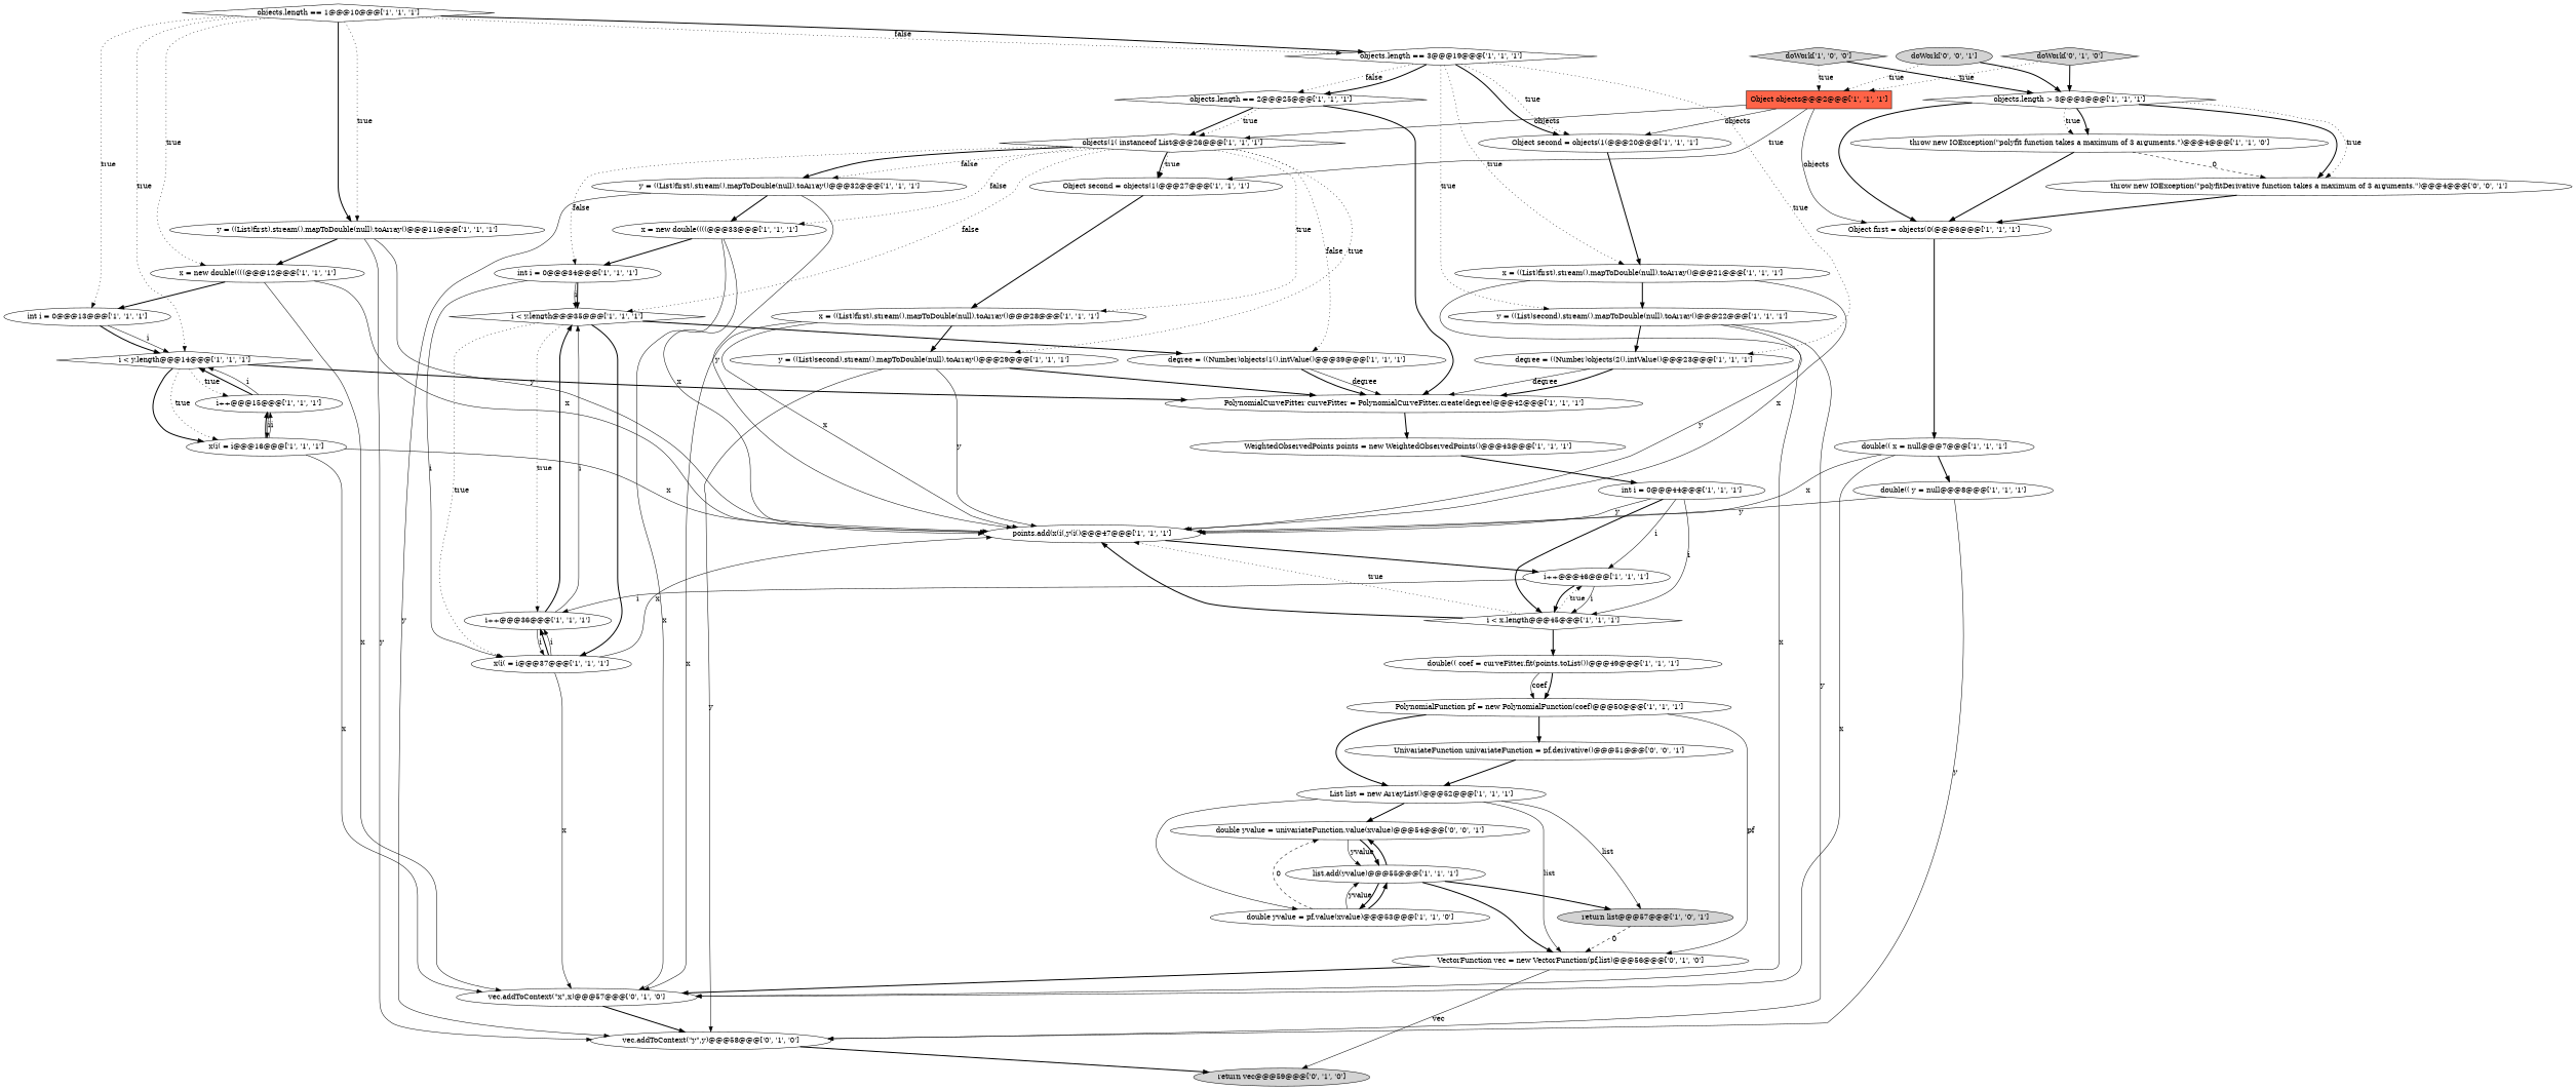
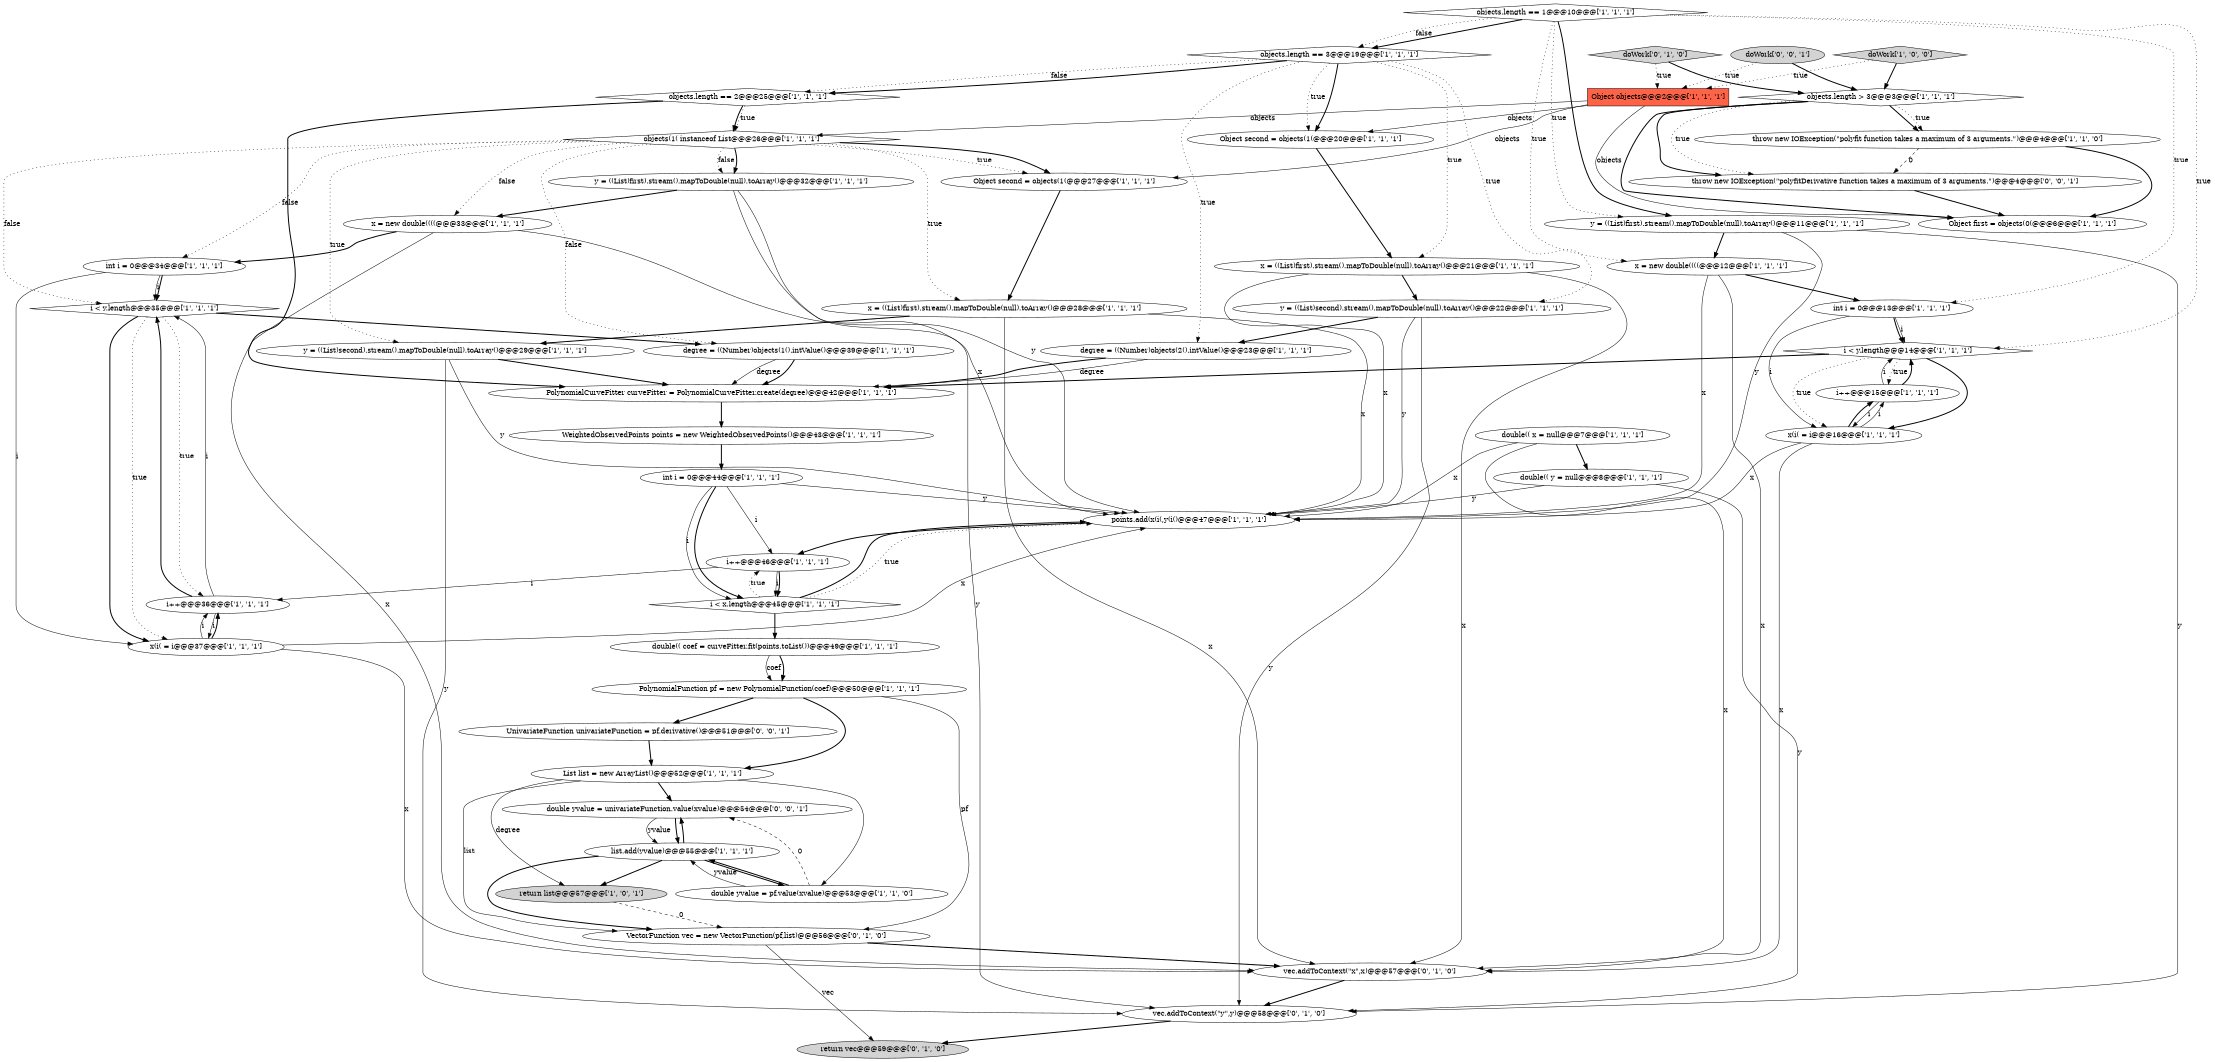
  digraph {
    node [fillcolor=white shape=ellipse style=filled]
    edge [style=bold]
    n1 [label="objects(1( instanceof List@@@26@@@['1', '1', '1']" shape=diamond]
    n2 [label="int i = 0@@@34@@@['1', '1', '1']"]
    n3 [label="x = new double((((@@@33@@@['1', '1', '1']"]
    n4 [label="y = ((List)second).stream().mapToDouble(null).toArray()@@@29@@@['1', '1', '1']"]
    n5 [label="Object second = objects(1(@@@27@@@['1', '1', '1']"]
    n6 [label="y = ((List)first).stream().mapToDouble(null).toArray()@@@32@@@['1', '1', '1']"]
    n7 [label="i < y.length@@@35@@@['1', '1', '1']" shape=diamond]
    n8 [label="degree = ((Number)objects(1().intValue()@@@39@@@['1', '1', '1']"]
    n9 [label="x = ((List)first).stream().mapToDouble(null).toArray()@@@28@@@['1', '1', '1']"]
    n10 [label="x(i( = i@@@37@@@['1', '1', '1']"]
    n11 [label="points.add(x(i(,y(i()@@@47@@@['1', '1', '1']"]
    n12 [label="vec.addToContext(\"x\",x)@@@57@@@['0', '1', '0']"]
    n13 [label="PolynomialCurveFitter curveFitter = PolynomialCurveFitter.create(degree)@@@42@@@['1', '1', '1']"]
    n14 [label="vec.addToContext(\"y\",y)@@@58@@@['0', '1', '0']"]
    n15 [label="i++@@@36@@@['1', '1', '1']"]
    n16 [label="int i = 0@@@44@@@['1', '1', '1']"]
    n17 [label="i < x.length@@@45@@@['1', '1', '1']" shape=diamond]
    n18 [label="i++@@@46@@@['1', '1', '1']"]
    n19 [label="double(( coef = curveFitter.fit(points.toList())@@@49@@@['1', '1', '1']"]
    n20 [fillcolor=lightgray label="return vec@@@59@@@['0', '1', '0']"]
    n21 [label="double yvalue = univariateFunction.value(xvalue)@@@54@@@['0', '0', '1']"]
    n22 [label="list.add(yvalue)@@@55@@@['1', '1', '1']"]
    n23 [fillcolor=lightgray label="return list@@@57@@@['1', '0', '1']"]
    n24 [label="VectorFunction vec = new VectorFunction(pf,list)@@@56@@@['0', '1', '0']"]
    n25 [label="double yvalue = pf.value(xvalue)@@@53@@@['1', '1', '0']"]
    n26 [label="Object second = objects(1(@@@20@@@['1', '1', '1']"]
    n27 [label="x = ((List)first).stream().mapToDouble(null).toArray()@@@21@@@['1', '1', '1']"]
    n28 [label="y = ((List)second).stream().mapToDouble(null).toArray()@@@22@@@['1', '1', '1']"]
    n29 [label="WeightedObservedPoints points = new WeightedObservedPoints()@@@43@@@['1', '1', '1']"]
    n30 [label="objects.length == 3@@@19@@@['1', '1', '1']" shape=diamond]
    n31 [label="objects.length == 2@@@25@@@['1', '1', '1']" shape=diamond]
    n32 [label="degree = ((Number)objects(2().intValue()@@@23@@@['1', '1', '1']"]
    n33 [label="PolynomialFunction pf = new PolynomialFunction(coef)@@@50@@@['1', '1', '1']"]
    n34 [label="List list = new ArrayList()@@@52@@@['1', '1', '1']"]
    n35 [label="UnivariateFunction univariateFunction = pf.derivative()@@@51@@@['0', '0', '1']"]
    n36 [label="throw new IOException(\"polyfit function takes a maximum of 3 arguments.\")@@@4@@@['1', '1', '0']"]
    n37 [label="Object first = objects(0(@@@6@@@['1', '1', '1']"]
    n38 [label="throw new IOException(\"polyfitDerivative function takes a maximum of 3 arguments.\")@@@4@@@['0', '0', '1']"]
    n39 [label="double(( x = null@@@7@@@['1', '1', '1']"]
    n40 [label="i++@@@15@@@['1', '1', '1']"]
    n41 [label="x(i( = i@@@16@@@['1', '1', '1']"]
    n42 [label="i < y.length@@@14@@@['1', '1', '1']" shape=diamond]
    n43 [label="objects.length == 1@@@10@@@['1', '1', '1']" shape=diamond]
    n44 [label="y = ((List)first).stream().mapToDouble(null).toArray()@@@11@@@['1', '1', '1']"]
    n45 [label="x = new double((((@@@12@@@['1', '1', '1']"]
    n46 [label="int i = 0@@@13@@@['1', '1', '1']"]
    n47 [label="double(( y = null@@@8@@@['1', '1', '1']"]
    n48 [fillcolor=lightgray label="doWork['0', '1', '0']" shape=diamond]
    n49 [label="objects.length > 3@@@3@@@['1', '1', '1']" shape=diamond]
    n50 [fillcolor=tomato label="Object objects@@@2@@@['1', '1', '1']" shape=box]
    n51 [fillcolor=lightgray label="doWork['1', '0', '0']" shape=diamond]
    n52 [fillcolor=lightgray label="doWork['0', '0', '1']"]
    n1 -> n2 [label=false style=dotted]
    n1 -> n3 [label=false style=dotted]
    n1 -> n4 [label=true style=dotted]
    n1 -> n5
    n1 -> n5 [label=true style=dotted]
    n1 -> n6
    n1 -> n6 [label=false style=dotted]
    n1 -> n7 [label=false style=dotted]
    n1 -> n8 [label=false style=dotted]
    n1 -> n9 [label=true style=dotted]
    n2 -> n7 [label=i style=solid]
    n2 -> n7
    n2 -> n10 [label=i style=solid]
    n3 -> n2
    n3 -> n11 [label=x style=solid]
    n3 -> n12 [label=x style=solid]
    n4 -> n11 [label=y style=solid]
    n4 -> n13
    n4 -> n14 [label=y style=solid]
    n5 -> n9
    n6 -> n3
    n6 -> n11 [label=y style=solid]
    n6 -> n14 [label=y style=solid]
    n7 -> n8
    n7 -> n10
    n7 -> n10 [label=true style=dotted]
    n7 -> n15 [label=true style=dotted]
    n8 -> n13 [label=degree style=solid]
    n8 -> n13
    n9 -> n4
    n9 -> n11 [label=x style=solid]
    n9 -> n12 [label=x style=solid]
    n10 -> n11 [label=x style=solid]
    n10 -> n12 [label=x style=solid]
    n10 -> n15
    n10 -> n15 [label=i style=solid]
    n11 -> n18
    n12 -> n14
    n13 -> n29
    n14 -> n20
    n15 -> n7 [label=i style=solid]
    n15 -> n7
    n15 -> n10 [label=i style=solid]
    n16 -> n11 [label=y style=solid]
    n16 -> n17
    n16 -> n17 [label=i style=solid]
    n16 -> n18 [label=i style=solid]
    n17 -> n11
    n17 -> n11 [label=true style=dotted]
    n17 -> n18 [label=true style=dotted]
    n17 -> n19
    n18 -> n15 [label=i style=solid]
    n18 -> n17
    n18 -> n17 [label=i style=solid]
    n19 -> n33
    n19 -> n33 [label=coef style=solid]
    n21 -> n22 [label=yvalue style=solid]
    n21 -> n22
    n22 -> n21
    n22 -> n23
    n22 -> n24
    n22 -> n25
    n23 -> n24 [label=0 style=dashed]
    n24 -> n12
    n24 -> n20 [label=vec style=solid]
    n25 -> n21 [label=0 style=dashed]
    n25 -> n22 [label=yvalue style=solid]
    n25 -> n22
    n26 -> n27
    n27 -> n11 [label=x style=solid]
    n27 -> n12 [label=x style=solid]
    n27 -> n28
    n28 -> n11 [label=y style=solid]
    n28 -> n14 [label=y style=solid]
    n28 -> n32
    n29 -> n16
    n30 -> n26
    n30 -> n26 [label=true style=dotted]
    n30 -> n27 [label=true style=dotted]
    n30 -> n28 [label=true style=dotted]
    n30 -> n31 [label=false style=dotted]
    n30 -> n31
    n30 -> n32 [label=true style=dotted]
    n31 -> n1
    n31 -> n1 [label=true style=dotted]
    n31 -> n13
    n32 -> n13 [label=degree style=solid]
    n32 -> n13
    n33 -> n24 [label=pf style=solid]
    n33 -> n34
    n33 -> n35
    n34 -> n21
-   n34 -> n23 [label=list style=solid]
+   n34 -> n23 [label=degree style=solid]
    n34 -> n24 [label=list style=solid]
    n34 -> n25 [style=solid]
    n35 -> n34
    n36 -> n37
    n36 -> n38 [label=0 style=dashed]
-   n37 -> n39
    n38 -> n37
    n39 -> n11 [label=x style=solid]
    n39 -> n12 [label=x style=solid]
    n39 -> n47
    n40 -> n41 [label=i style=solid]
    n40 -> n42
    n40 -> n42 [label=i style=solid]
    n41 -> n11 [label=x style=solid]
    n41 -> n12 [label=x style=solid]
    n41 -> n40 [label=i style=solid]
    n41 -> n40
    n42 -> n13
    n42 -> n40 [label=true style=dotted]
    n42 -> n41
    n42 -> n41 [label=true style=dotted]
    n43 -> n30
    n43 -> n30 [label=false style=dotted]
    n43 -> n42 [label=true style=dotted]
    n43 -> n44 [label=true style=dotted]
    n43 -> n44
    n43 -> n45 [label=true style=dotted]
    n43 -> n46 [label=true style=dotted]
    n44 -> n11 [label=y style=solid]
    n44 -> n14 [label=y style=solid]
    n44 -> n45
    n45 -> n11 [label=x style=solid]
    n45 -> n12 [label=x style=solid]
    n45 -> n46
+   n46 -> n41 [label=i style=solid]
    n46 -> n42 [label=i style=solid]
    n46 -> n42
    n47 -> n11 [label=y style=solid]
    n47 -> n14 [label=y style=solid]
    n48 -> n49
    n48 -> n50 [label=true style=dotted]
    n49 -> n36
    n49 -> n36 [label=true style=dotted]
    n49 -> n37
    n49 -> n38
    n49 -> n38 [label=true style=dotted]
    n50 -> n1 [label=objects style=solid]
-   n50 -> n5 [label=true style=solid]
+   n50 -> n5 [label=objects style=solid]
    n50 -> n26 [label=objects style=solid]
    n50 -> n37 [label=objects style=solid]
    n51 -> n49
    n51 -> n50 [label=true style=dotted]
    n52 -> n49
    n52 -> n50 [label=true style=dotted]
  }
